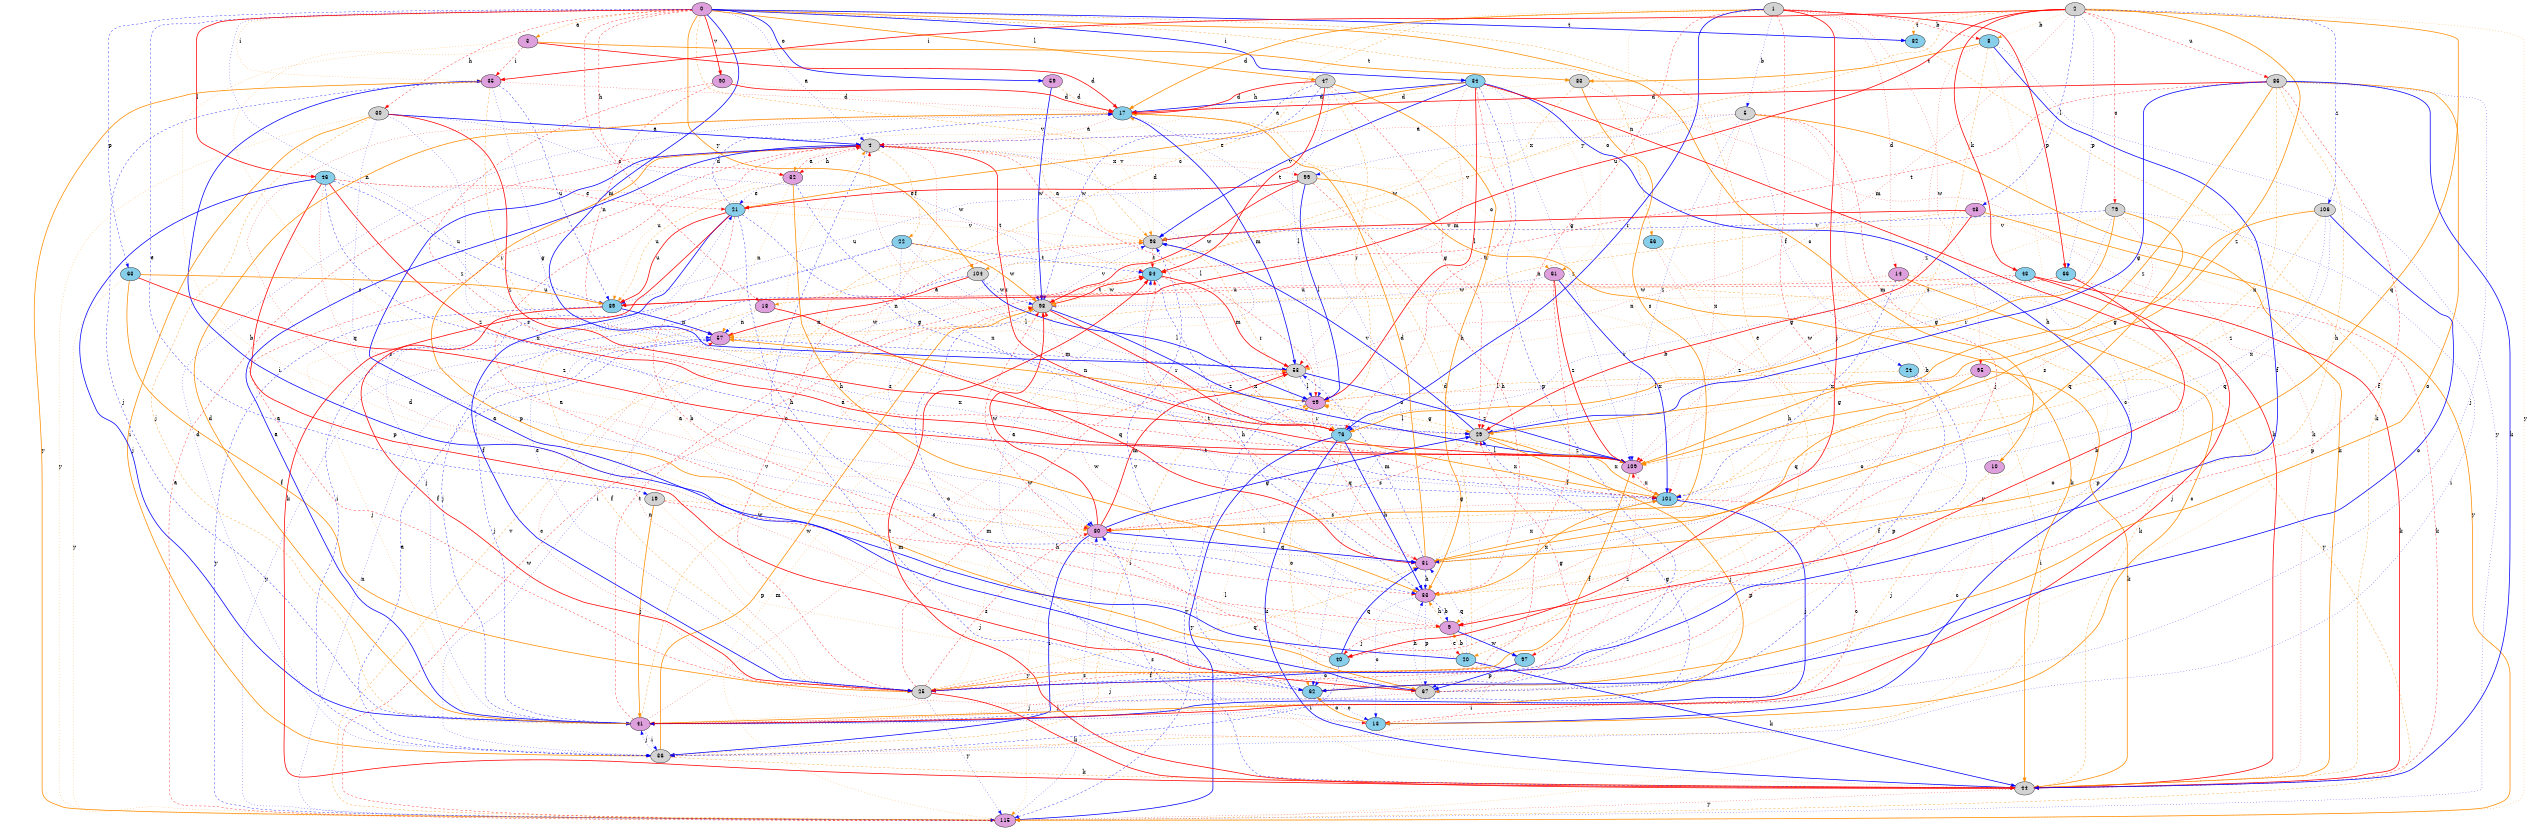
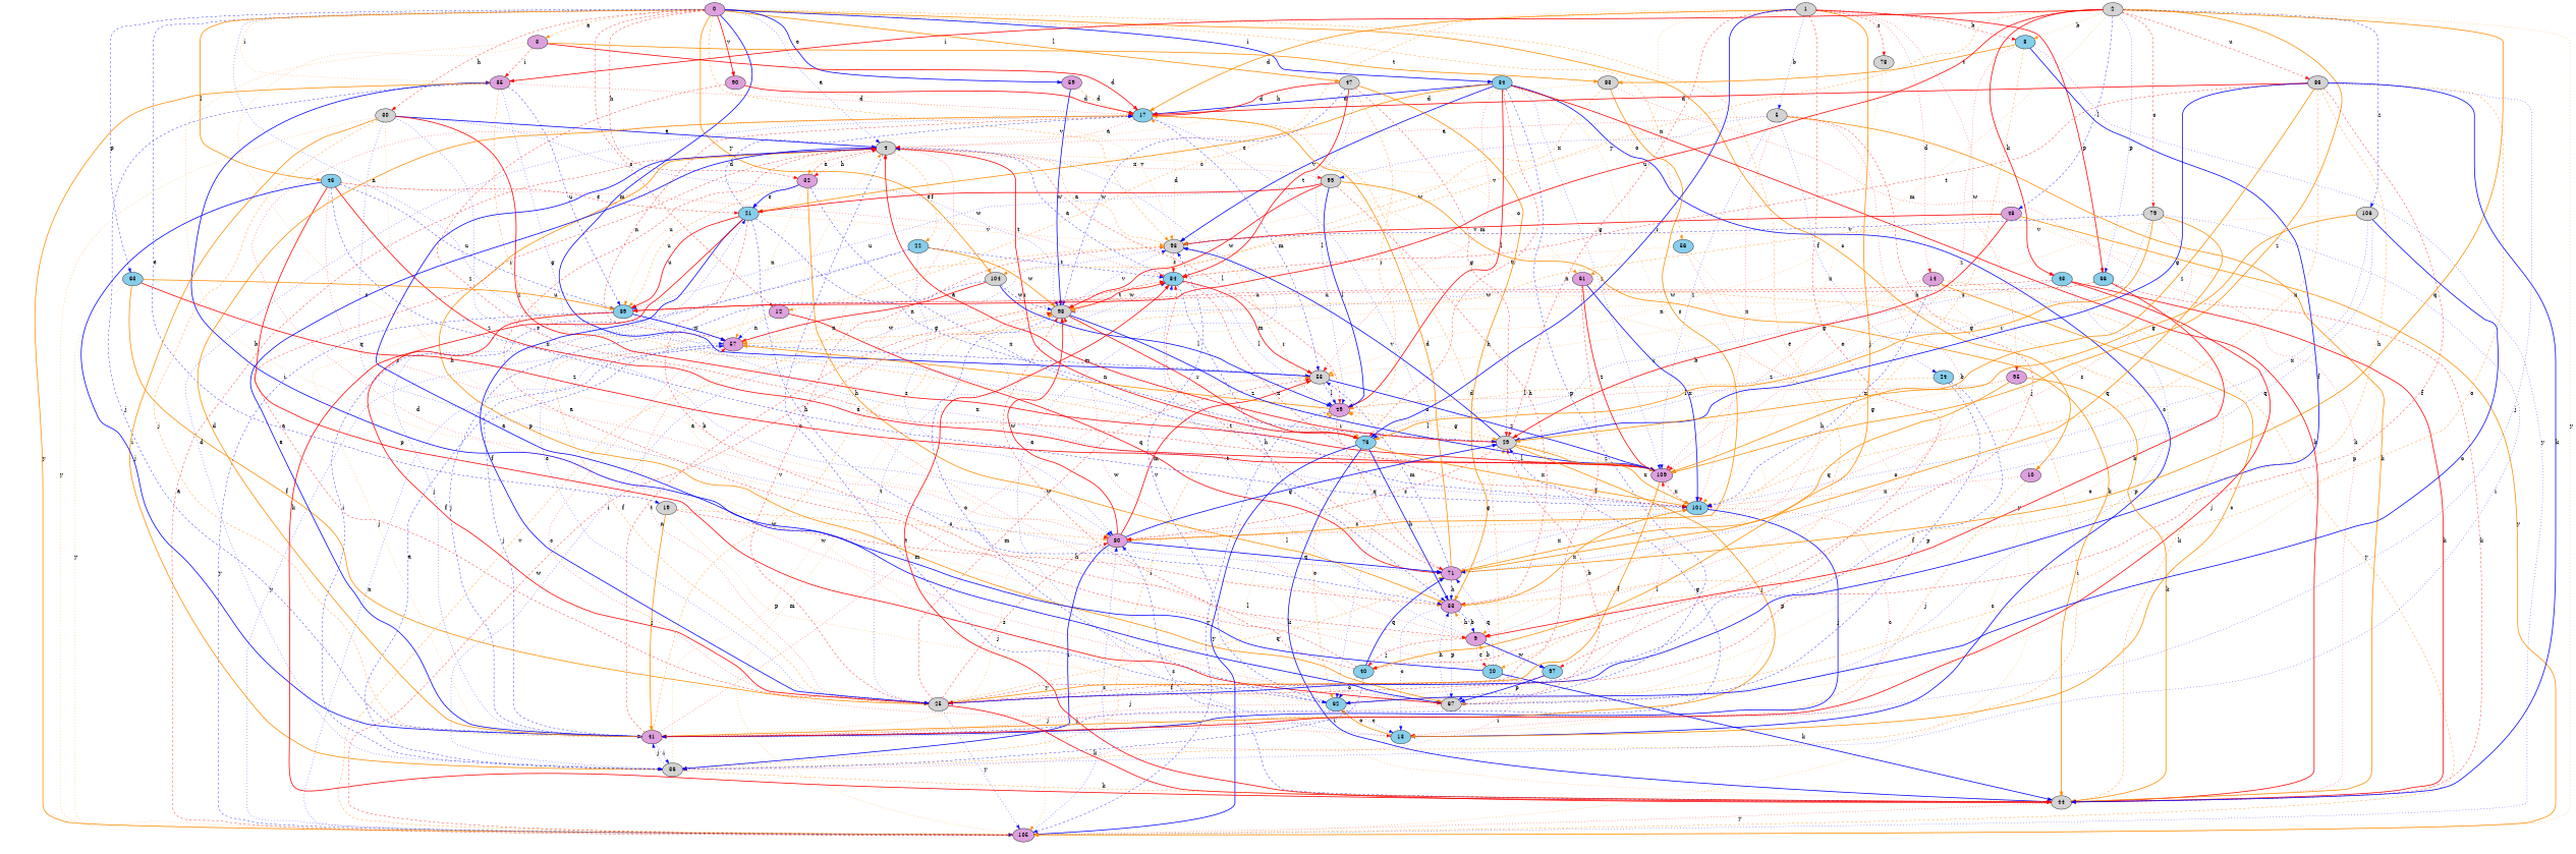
  strict digraph {
    node [fillcolor=lightgrey style=filled]
    edge [color=darkorange style=dotted]
    0 [fillcolor=plum]
    3 [fillcolor=plum]
    4
    10 [fillcolor=plum]
-   12 [fillcolor=plum label=18]
+   12 [fillcolor=plum]
    19
    20 [fillcolor=skyblue]
    30
    32 [fillcolor=plum]
    34 [fillcolor=skyblue]
    35 [fillcolor=plum]
    46 [fillcolor=skyblue]
    47
    53
    56 [fillcolor=skyblue]
    57 [fillcolor=plum]
    59 [fillcolor=plum]
    63 [fillcolor=skyblue]
-   82 [fillcolor=skyblue]
    90 [fillcolor=plum]
    93
    104
    17 [fillcolor=skyblue]
    9 [fillcolor=plum]
    80 [fillcolor=plum]
    83
    61 [fillcolor=plum]
    76 [fillcolor=skyblue]
    89 [fillcolor=skyblue]
    22 [fillcolor=skyblue]
    49 [fillcolor=plum]
    62 [fillcolor=skyblue]
    67
    99
    101 [fillcolor=skyblue]
    13 [fillcolor=skyblue]
    41 [fillcolor=plum]
-   71 [fillcolor=plum label=31]
+   71 [fillcolor=plum]
    25
    33 [fillcolor=plum]
    44
    36
-   105 [fillcolor=plum label=115]
+   105 [fillcolor=plum]
    109 [fillcolor=plum]
    98
    21 [fillcolor=skyblue]
    29
    84 [fillcolor=skyblue]
    1
    5
    8 [fillcolor=skyblue]
    14 [fillcolor=plum]
    40 [fillcolor=skyblue]
    66 [fillcolor=skyblue]
+   78
    95 [fillcolor=plum]
    97 [fillcolor=skyblue]
    24 [fillcolor=skyblue]
    2
    43 [fillcolor=skyblue]
    48 [fillcolor=plum]
    79
    86
    106
    0 -> 3 [label=a style=dashed]
    0 -> 4 [color=blue label=a]
    0 -> 10 [label=c style=bold]
    0 -> 12 [color=red label=c style=dashed]
    0 -> 19 [color=blue label=e style=dashed]
    0 -> 20 [label=e style=dashed]
    0 -> 30 [color=red label=h style=dashed]
    0 -> 32 [color=red label=h style=dashed]
    0 -> 34 [color=blue label=i style=bold]
    0 -> 35 [label=i]
-   0 -> 46 [color=red label=l style=bold]
+   0 -> 46 [label=l style=bold]
    0 -> 47 [label=l style=bold]
    0 -> 53 [color=blue label=m style=bold]
    0 -> 56 [label=n style=dashed]
    0 -> 57 [color=blue label=n]
    0 -> 59 [color=blue label=o style=bold]
    0 -> 63 [color=blue label=p style=dashed]
-   0 -> 82 [color=blue label=t style=bold]
    0 -> 90 [color=red label=v style=bold]
    0 -> 93 [label=v style=dashed]
    0 -> 104 [label=y style=bold]
    3 -> 35 [color=red label=i style=dashed]
    3 -> 17 [color=red label=d style=bold]
    3 -> 9 [label=b]
    3 -> 80 [label=s]
    3 -> 83 [label=t style=bold]
    4 -> 32 [color=red label=h]
    4 -> 61 [label=o]
    4 -> 76 [color=red label=r style=bold]
    4 -> 89 [label=u]
    4 -> 22 [label=f style=dashed]
    4 -> 49 [color=red label=l style=dashed]
    4 -> 62 [color=blue label=o style=dashed]
    4 -> 67 [label=p style=bold]
    4 -> 99 [color=red label=x]
+   10 -> 101 [color=red label=x]
    10 -> 13 [label=c]
    10 -> 41 [label=j style=dashed]
    12 -> 57 [color=blue label=n]
    12 -> 71 [color=red label=q style=bold]
    12 -> 25 [label=f style=dashed]
    19 -> 80 [label=s style=dashed]
    19 -> 67 [label=p]
    19 -> 41 [label=j style=bold]
    19 -> 33 [color=red label=h style=dashed]
    20 -> 4 [color=red label=a]
    20 -> 35 [color=blue label=i style=bold]
    20 -> 17 [label=d style=dashed]
    20 -> 9 [label=b style=dashed]
    20 -> 49 [label=l]
    20 -> 71 [color=blue label=q]
    20 -> 44 [color=blue label=k style=bold]
    20 -> 36 [color=red label=i]
    30 -> 4 [color=blue label=a style=bold]
    30 -> 80 [color=blue label=s]
    30 -> 41 [label=j style=dashed]
    30 -> 71 [color=blue label=q]
    30 -> 36 [label=i style=bold]
    30 -> 105 [label=y]
    30 -> 109 [color=red label=z style=bold]
    30 -> 98 [color=blue label=w]
    32 -> 4 [color=red label=a style=dashed]
    32 -> 57 [label=n]
    32 -> 89 [label=u style=dashed]
    32 -> 101 [color=blue label=x style=dashed]
    32 -> 33 [label=h style=bold]
-   32 -> 21 [color=blue label=e]
+   32 -> 21 [color=blue label=e style=bold]
    34 -> 53 [color=red label=m]
    34 -> 93 [color=blue label=v style=bold]
    34 -> 17 [color=blue label=d style=bold]
    34 -> 9 [label=b]
    34 -> 76 [color=red label=r style=dashed]
    34 -> 49 [color=red label=l style=bold]
    34 -> 67 [color=blue label=p style=dashed]
    34 -> 13 [color=blue label=c style=bold]
    34 -> 44 [color=red label=k style=bold]
    34 -> 109 [color=blue label=z]
    34 -> 21 [label=e style=bold]
    35 -> 17 [color=red label=d]
    35 -> 76 [label=r style=dashed]
    35 -> 89 [color=blue label=u style=dashed]
    35 -> 41 [color=blue label=j style=dashed]
    35 -> 105 [label=y style=bold]
    35 -> 29 [color=blue label=g]
    46 -> 80 [color=red label=s]
    46 -> 89 [color=blue label=u style=dashed]
    46 -> 67 [color=red label=p style=bold]
    46 -> 101 [color=blue label=x style=dashed]
    46 -> 41 [color=blue label=j style=bold]
    46 -> 109 [color=red label=z style=bold]
    46 -> 21 [color=red label=e style=dashed]
    46 -> 84 [color=red label=t]
-   47 -> 4 [color=blue label=a style=dashed]
+   84 -> 4 [color=blue label=a style=dashed]
    47 -> 17 [color=red label=d style=bold]
    47 -> 76 [label=r style=dashed]
    47 -> 49 [color=blue label=l]
    47 -> 33 [label=h style=bold]
    47 -> 98 [color=blue label=w style=dashed]
    47 -> 29 [color=red label=g style=dashed]
    47 -> 84 [color=red label=t style=bold]
    53 -> 49 [color=blue label=l style=dashed]
    53 -> 36 [label=i style=dashed]
    53 -> 109 [color=blue label=z style=bold]
    56 -> 62 [label=o]
    56 -> 33 [color=red label=h]
    56 -> 84 [label=t]
    57 -> 53 [color=blue label=m style=dashed]
    57 -> 13 [color=red label=c]
    57 -> 41 [color=blue label=j style=dashed]
    57 -> 36 [color=blue label=a style=dashed]
    57 -> 105 [color=blue label=y]
    57 -> 98 [label=w]
    59 -> 17 [label=d style=dashed]
    59 -> 98 [color=blue label=w style=bold]
    63 -> 89 [label=u style=bold]
    63 -> 25 [label=f style=bold]
    63 -> 105 [label=y]
    63 -> 109 [color=red label=z style=bold]
-   82 -> 44 [label=k style=dashed]
-   90 -> 57 [color=red label=n style=dashed]
+   17 -> 57 [color=red label=n style=dashed]
    90 -> 93 [label=v]
    90 -> 17 [color=red label=d style=bold]
    90 -> 109 [color=red label=z style=dashed]
    93 -> 4 [label=a style=dashed]
    93 -> 17 [label=d]
    93 -> 76 [label=r style=dashed]
    93 -> 36 [color=blue label=i]
    93 -> 84 [color=red label=t style=dashed]
    104 -> 57 [color=red label=n style=bold]
    104 -> 49 [color=blue label=l style=bold]
    104 -> 41 [color=blue label=j style=dashed]
    104 -> 98 [color=blue label=w style=dashed]
    17 -> 4 [color=red label=a]
-   17 -> 53 [color=blue label=m style=bold]
+   17 -> 53 [color=blue label=m style=dashed]
    17 -> 62 [color=blue label=o]
    9 -> 20 [color=red label=e]
    9 -> 33 [label=h style=dashed]
    9 -> 98 [color=red label=w]
    9 -> 84 [color=blue label=t]
    9 -> 40 [color=red label=j style=dashed]
    9 -> 97 [color=blue label=w style=bold]
    80 -> 53 [color=red label=m style=bold]
    80 -> 41 [label=j]
    80 -> 71 [color=blue label=q style=bold]
    80 -> 36 [color=blue label=i style=bold]
    80 -> 105 [label=y]
    80 -> 98 [color=red label=w style=bold]
    80 -> 29 [color=blue label=g style=bold]
    83 -> 17 [label=d]
    83 -> 80 [label=s style=bold]
    83 -> 44 [color=red label=k]
    83 -> 98 [label=w style=dashed]
    61 -> 101 [color=blue label=x style=bold]
    61 -> 25 [color=red label=f style=dashed]
    61 -> 44 [label=k style=dashed]
    61 -> 109 [color=red label=z style=bold]
    61 -> 98 [color=blue label=w]
    76 -> 62 [label=o style=dashed]
    76 -> 101 [label=x style=bold]
    76 -> 33 [color=blue label=h style=bold]
    76 -> 44 [color=blue label=k style=bold]
    76 -> 105 [color=blue label=y style=bold]
    89 -> 57 [color=blue label=n style=bold]
    89 -> 101 [color=blue label=x]
    89 -> 41 [label=j]
    89 -> 25 [color=red label=f style=bold]
    89 -> 105 [color=blue label=y style=dashed]
    22 -> 80 [color=blue label=s]
    22 -> 41 [color=blue label=j]
    22 -> 36 [color=blue label=i style=dashed]
    22 -> 98 [label=w style=bold]
    22 -> 84 [color=blue label=t style=dashed]
    49 -> 57 [label=n style=bold]
    49 -> 76 [label=r]
    49 -> 71 [color=red label=q style=dashed]
    49 -> 105 [color=blue label=y style=dashed]
    49 -> 29 [label=g style=dashed]
    62 -> 4 [label=a]
    62 -> 93 [color=blue label=v style=dashed]
    62 -> 13 [color=blue label=c]
    62 -> 41 [color=red label=j]
-   62 -> 109 [color=red label=z]
+   62 -> 109 [color=red label=l]
    67 -> 4 [color=blue label=a style=bold]
    67 -> 17 [color=red label=d]
    67 -> 41 [color=red label=j]
    67 -> 33 [color=blue label=h]
-   67 -> 29 [color=red label=g style=dashed]
+   67 -> 29 [color=red label=b style=dashed]
    99 -> 89 [color=blue label=u]
    99 -> 49 [color=blue label=l style=bold]
    99 -> 33 [color=red label=h style=dashed]
    99 -> 44 [label=k style=bold]
    99 -> 105 [label=y]
    99 -> 98 [color=red label=w style=bold]
    99 -> 21 [color=red label=e style=bold]
    101 -> 80 [color=red label=s]
    101 -> 49 [label=l]
    101 -> 67 [label=p]
-   101 -> 13 [color=red label=c style=dashed]
+   101 -> 13 [color=red label=c]
    101 -> 41 [color=blue label=j style=bold]
    13 -> 4 [color=blue label=a]
    13 -> 62 [label=o style=bold]
    41 -> 4 [color=blue label=a style=bold]
    41 -> 53 [color=red label=m]
    41 -> 17 [label=d style=bold]
    41 -> 36 [color=blue label=i]
    41 -> 98 [label=w style=dashed]
    41 -> 29 [color=blue label=g style=dashed]
    41 -> 84 [color=red label=t style=dashed]
    71 -> 53 [color=blue label=m style=dashed]
    71 -> 17 [label=d style=bold]
    71 -> 101 [color=blue label=x]
    71 -> 33 [color=blue label=h style=dashed]
    71 -> 29 [label=g]
    71 -> 84 [color=red label=t style=dashed]
    25 -> 4 [color=red label=a style=dashed]
    25 -> 53 [color=red label=m style=dashed]
    25 -> 57 [color=red label=n]
    25 -> 93 [color=red label=v style=dashed]
    25 -> 80 [color=red label=s style=dashed]
    25 -> 71 [label=q style=dashed]
    25 -> 44 [color=red label=k style=bold]
    25 -> 105 [color=blue label=y]
    25 -> 21 [color=blue label=e]
+   25 -> 84 [color=blue label=t]
    33 -> 9 [color=blue label=b style=dashed]
    33 -> 67 [color=blue label=p]
    33 -> 101 [label=x style=bold]
    33 -> 13 [color=blue label=c]
    44 -> 80 [color=blue label=s style=dashed]
    44 -> 49 [label=l]
    44 -> 105 [color=red label=y]
    44 -> 84 [color=red label=t style=bold]
    36 -> 17 [color=blue label=d]
    36 -> 41 [color=blue label=j]
    36 -> 44 [label=k style=dashed]
-   36 -> 98 [label=w style=bold]
+   36 -> 98 [label=w]
    105 -> 4 [color=red label=a style=dashed]
    105 -> 53 [label=m]
    105 -> 57 [color=blue label=n]
    105 -> 93 [label=v style=dashed]
    105 -> 80 [color=blue label=s]
    105 -> 98 [color=red label=w style=dashed]
    109 -> 101 [color=red label=x style=dashed]
    109 -> 25 [label=f style=bold]
    98 -> 57 [label=n]
    98 -> 93 [color=blue label=v]
    98 -> 76 [color=red label=r style=bold]
    98 -> 62 [color=blue label=o style=dashed]
    98 -> 109 [color=blue label=z style=bold]
    98 -> 84 [color=red label=t style=bold]
    21 -> 93 [label=v]
    21 -> 17 [color=blue label=d style=dashed]
    21 -> 9 [color=red label=b style=dashed]
    21 -> 89 [color=red label=u style=bold]
    21 -> 25 [color=blue label=f style=bold]
    21 -> 33 [color=blue label=h style=dashed]
    21 -> 44 [color=red label=k style=bold]
    21 -> 29 [color=blue label=g style=dashed]
-   29 -> 4 [color=red label=a]
+   29 -> 4 [color=red label=a style=bold]
    29 -> 93 [color=blue label=v style=bold]
    29 -> 80 [color=red label=s style=dashed]
    29 -> 49 [label=l]
    29 -> 101 [label=x style=bold]
    29 -> 41 [label=j style=bold]
    29 -> 109 [label=z style=dashed]
    84 -> 53 [color=red label=m style=bold]
-   22 -> 49 [color=blue label=l]
+   84 -> 49 [color=blue label=l]
    84 -> 101 [color=red label=x style=dashed]
    84 -> 33 [color=blue label=h style=dashed]
    84 -> 98 [label=w style=dashed]
    1 -> 12 [label=c style=dashed]
    1 -> 32 [label=h]
    1 -> 17 [label=d style=bold]
    1 -> 61 [label=o]
    1 -> 76 [color=blue label=r style=bold]
    1 -> 29 [color=red label=g style=dashed]
    1 -> 5 [color=blue label=b]
    1 -> 8 [color=red label=b style=dashed]
    1 -> 14 [color=red label=d]
-   1 -> 40 [color=red label=j style=bold]
+   1 -> 40 [label=j style=bold]
    1 -> 66 [color=red label=p style=bold]
+   1 -> 78 [color=red label=s style=dashed]
    1 -> 95 [color=red label=w]
-   1 -> 97 [color=red label=w style=dashed]
+   1 -> 97 [color=red label=o style=dashed]
    5 -> 4 [color=red label=a]
    5 -> 93 [label=v]
    5 -> 9 [color=red label=b]
    5 -> 99 [color=blue label=x]
    5 -> 101 [color=red label=x]
    5 -> 44 [label=k style=bold]
    5 -> 109 [color=blue label=z]
    5 -> 40 [color=red label=j style=dashed]
    5 -> 24 [color=blue label=f]
    8 -> 80 [label=s style=dashed]
    8 -> 83 [label=t style=bold]
    8 -> 25 [color=blue label=f style=bold]
-   8 -> 33 [label=h]
+   30 -> 33 [label=h]
    8 -> 105 [color=blue label=y]
    8 -> 109 [color=red label=z]
    14 -> 62 [label=o]
    14 -> 101 [color=blue label=x style=dashed]
    14 -> 13 [label=c style=bold]
    14 -> 105 [label=y style=dashed]
    14 -> 109 [color=red label=z]
    14 -> 98 [label=w]
    40 -> 4 [color=red label=a style=dashed]
    40 -> 62 [color=blue label=o]
    40 -> 41 [label=j]
    40 -> 71 [color=blue label=q style=bold]
    40 -> 36 [color=blue label=i style=dashed]
    40 -> 98 [color=red label=w style=dashed]
    66 -> 57 [label=n]
    66 -> 9 [color=red label=b style=bold]
    66 -> 89 [color=red label=u style=dashed]
    66 -> 44 [color=red label=k style=dashed]
+   78 -> 101 [label=x]
    95 -> 49 [color=red label=l]
    95 -> 71 [label=q style=bold]
    95 -> 44 [label=k style=bold]
    95 -> 36 [label=i style=dashed]
    95 -> 29 [label=g]
    97 -> 67 [color=blue label=p style=bold]
    97 -> 25 [color=red label=f style=dashed]
    24 -> 49 [label=l style=dashed]
    24 -> 67 [color=blue label=p style=dashed]
    24 -> 25 [color=blue label=f style=dashed]
    2 -> 35 [color=red label=i style=bold]
-   2 -> 53 [color=red label=m]
-   2 -> 82 [label=t style=dashed]
+   2 -> 53 [label=m]
    2 -> 104 [label=y style=dashed]
    2 -> 89 [color=red label=u style=bold]
    2 -> 71 [label=q style=bold]
    2 -> 105 [label=y]
    2 -> 109 [label=z style=bold]
    2 -> 8 [label=b]
    2 -> 66 [color=blue label=p]
    2 -> 43 [color=red label=k style=bold]
    2 -> 48 [color=blue label=l style=dashed]
    2 -> 79 [color=red label=s style=dashed]
    2 -> 86 [color=red label=u style=dashed]
    2 -> 106 [color=blue label=z style=dashed]
    43 -> 76 [color=blue label=r]
    43 -> 89 [color=red label=u style=dashed]
    43 -> 67 [color=blue label=p]
    43 -> 41 [color=red label=j style=bold]
    43 -> 44 [color=red label=k style=bold]
    48 -> 57 [label=n style=dashed]
    48 -> 93 [color=red label=v style=bold]
    48 -> 67 [label=p]
    48 -> 105 [label=y style=bold]
    48 -> 29 [color=red label=g style=bold]
-   79 -> 53 [label=m]
+   79 -> 53 [label=h]
    79 -> 93 [color=blue label=v style=dashed]
    79 -> 80 [color=red label=s]
    79 -> 76 [label=r style=bold]
    79 -> 71 [label=q style=bold]
    79 -> 36 [color=blue label=i]
    79 -> 29 [color=blue label=g]
    86 -> 17 [color=red label=d style=bold]
-   86 -> 62 [label=o style=bold]
+   86 -> 62 [label=o style=dashed]
    86 -> 101 [label=x style=dashed]
    86 -> 41 [color=blue label=j]
    86 -> 25 [color=red label=f style=dashed]
    86 -> 33 [label=h style=dashed]
    86 -> 44 [color=blue label=k style=bold]
    86 -> 109 [label=z style=bold]
    86 -> 29 [color=blue label=g style=bold]
    86 -> 84 [color=red label=t style=dashed]
    106 -> 93 [label=v]
    106 -> 62 [color=blue label=o style=bold]
    106 -> 101 [color=blue label=x]
    106 -> 71 [color=blue label=q]
-   106 -> 109 [label=z style=dashed]
    106 -> 29 [label=g style=bold]
  }
